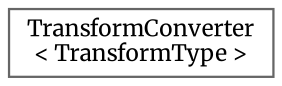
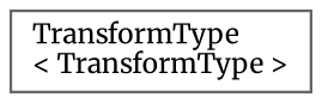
  digraph {
    rankdir=LR
    fontname=Merriweather
-   n1 [color=grey40 fillcolor=white fontname=Merriweather fontsize=10 height=0.2 label="TransformConverter\l\< TransformType \>" shape=box style=filled width=0.4]
+   n1 [color=grey40 fillcolor=white fontname=Merriweather fontsize=10 height=0.2 label="TransformType\l\< TransformType \>" shape=box style=filled width=0.4]
  }
